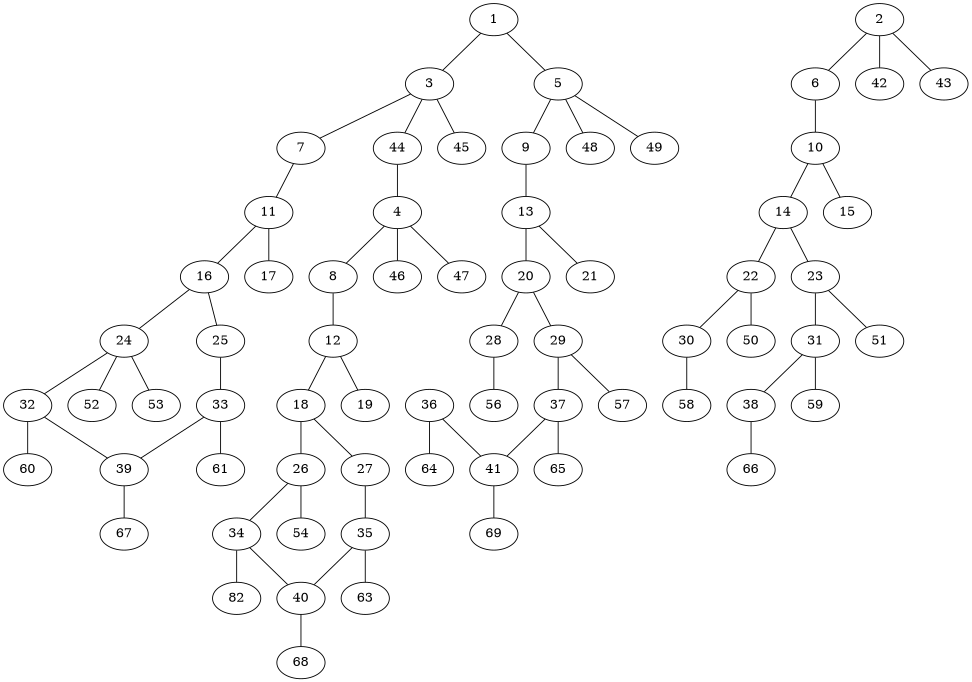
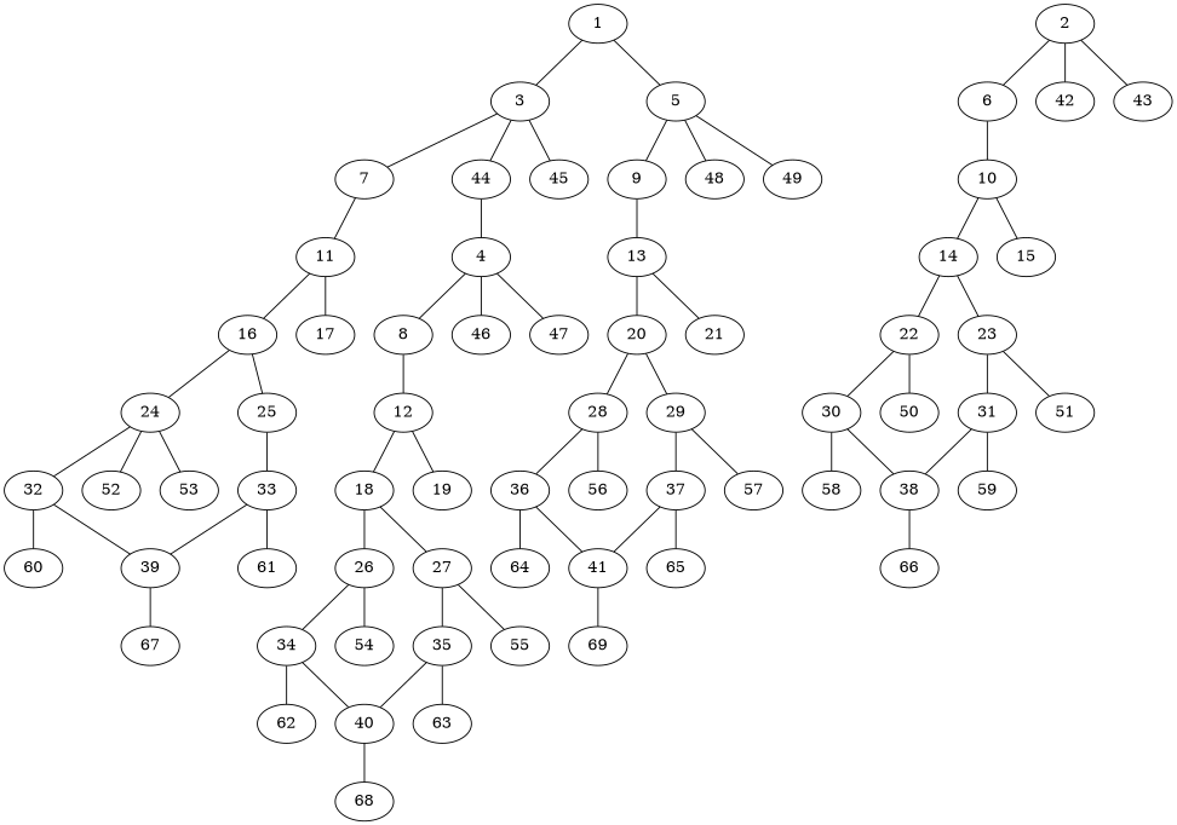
  graph {
    node [chem=C]
    edge [valence=1]
    1
    3
    5
    6 [chem=O]
    2
    42 [chem=H]
    43 [chem=H]
    7 [chem=O]
    44 [chem=H]
    45 [chem=H]
    8 [chem=O]
    4
    46 [chem=H]
    47 [chem=H]
    9 [chem=O]
    48 [chem=H]
    49 [chem=H]
    10
    11
    12
    13
    14
    15 [chem=O]
    16
    17 [chem=O]
    18
    19 [chem=O]
    20
    21 [chem=O]
    22
    23
    24
    25
    26
    27
    28
    29
    30
    50 [chem=H]
    31
    51 [chem=H]
    32
    52 [chem=H]
    53 [chem=H]
    33
    34
    54 [chem=H]
    35
+   55 [chem=H]
    36
    56 [chem=H]
    37
    57 [chem=H]
    38
    58 [chem=H]
    59 [chem=H]
    39
    60 [chem=H]
    61 [chem=H]
    40
-   62 [chem=H label=82]
+   62 [chem=H]
    63 [chem=H]
    41
    64 [chem=H]
    65 [chem=H]
    66 [chem=H]
    67 [chem=H]
    68 [chem=H]
    69 [chem=H]
    1 -- 3
    1 -- 5
    3 -- 7
    3 -- 44
    3 -- 45
    5 -- 9
    5 -- 48
    5 -- 49
    6 -- 10
    2 -- 6
    2 -- 42
    2 -- 43
    7 -- 11
    44 -- 4
    8 -- 12
    4 -- 8
    4 -- 46
    4 -- 47
    9 -- 13
    10 -- 14
    10 -- 15 [valence=2]
    11 -- 16
    11 -- 17 [valence=2]
    12 -- 18
    12 -- 19 [valence=2]
    13 -- 20
    13 -- 21 [valence=2]
    14 -- 22 [valence=2]
    14 -- 23
    16 -- 24
    16 -- 25 [valence=2]
    18 -- 26 [valence=2]
    18 -- 27
    20 -- 28
    20 -- 29 [valence=2]
    22 -- 30
    22 -- 50
    23 -- 31 [valence=2]
    23 -- 51
    24 -- 32 [valence=2]
    24 -- 52
    24 -- 53
    25 -- 33
    26 -- 34
    26 -- 54
    27 -- 35 [valence=2]
+   27 -- 55
+   28 -- 36 [valence=2]
    28 -- 56
    29 -- 37
    29 -- 57
+   30 -- 38 [valence=2]
    30 -- 58
    31 -- 38
    31 -- 59
    32 -- 39
    32 -- 60
    33 -- 39 [valence=2]
    33 -- 61
    34 -- 40 [valence=2]
    34 -- 62
    35 -- 40
    35 -- 63
    36 -- 41
    36 -- 64
    37 -- 41 [valence=2]
    37 -- 65
    38 -- 66
    39 -- 67
    40 -- 68
    41 -- 69
  }
